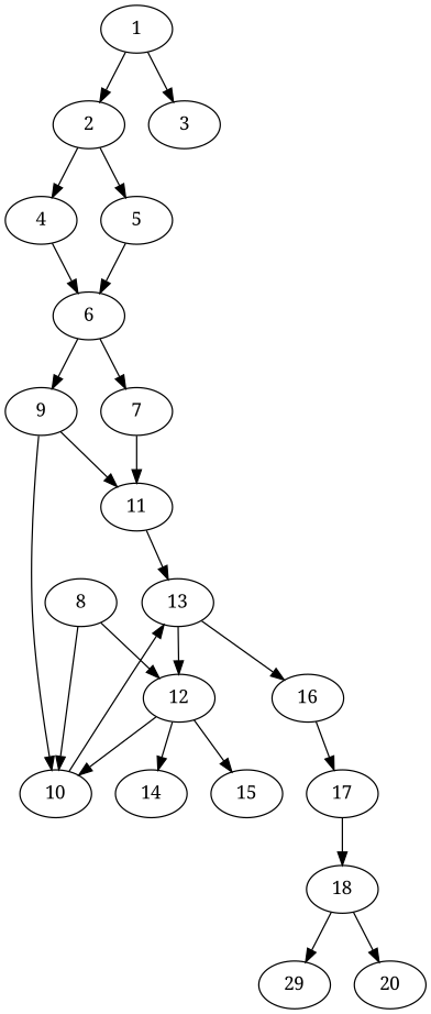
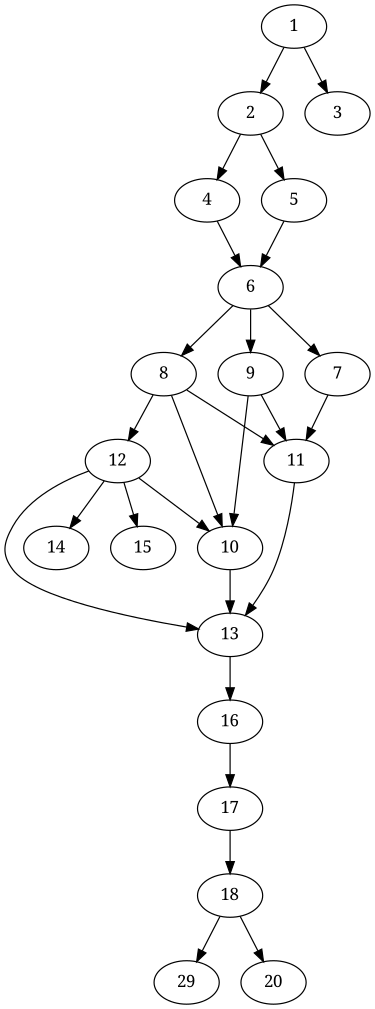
  digraph {
    fontname="Noto Serif"
    node [alpha=0.17 fontname="Noto Serif"]
    edge [fontname="Noto Serif"]
    1 [expect_size=10541056]
    2 [alpha=0.18 expect_size=45546496]
    3 [alpha=0.00 expect_size=17687552]
    4 [alpha=0.03 expect_size=47292416]
    5 [alpha=0.15 expect_size=37472256]
    6 [alpha=0.05 expect_size=36705280]
    7 [alpha=0.05 expect_size=9612288]
    8 [alpha=0.07 expect_size=25305088]
    9 [alpha=0.19 expect_size=9490432]
    11 [alpha=0.00 expect_size=43390976]
    10 [alpha=0.01 expect_size=10743808]
    12 [alpha=0.18 expect_size=35485696]
    13 [alpha=0.03 expect_size=31889408]
    14 [expect_size=33013760]
    15 [alpha=0.09 expect_size=40663040]
    16 [alpha=0.01 expect_size=28151808]
    17 [expect_size=38875136]
    18 [alpha=0.18 expect_size=51197952]
    n19 [alpha=0.12 expect_size=21448704 label=29]
    20 [alpha=0.08 expect_size=18656256]
    1 -> 2
    1 -> 3
    2 -> 4
    2 -> 5
    4 -> 6
    5 -> 6
    6 -> 7
+   6 -> 8
    6 -> 9
    7 -> 11
+   8 -> 11
    8 -> 10
    8 -> 12
    9 -> 11
    9 -> 10
    11 -> 13
    10 -> 13
    12 -> 10
-   13 -> 12
+   12 -> 13
    12 -> 14
    12 -> 15
    13 -> 16
    16 -> 17
    17 -> 18
    18 -> n19
    18 -> 20
  }
